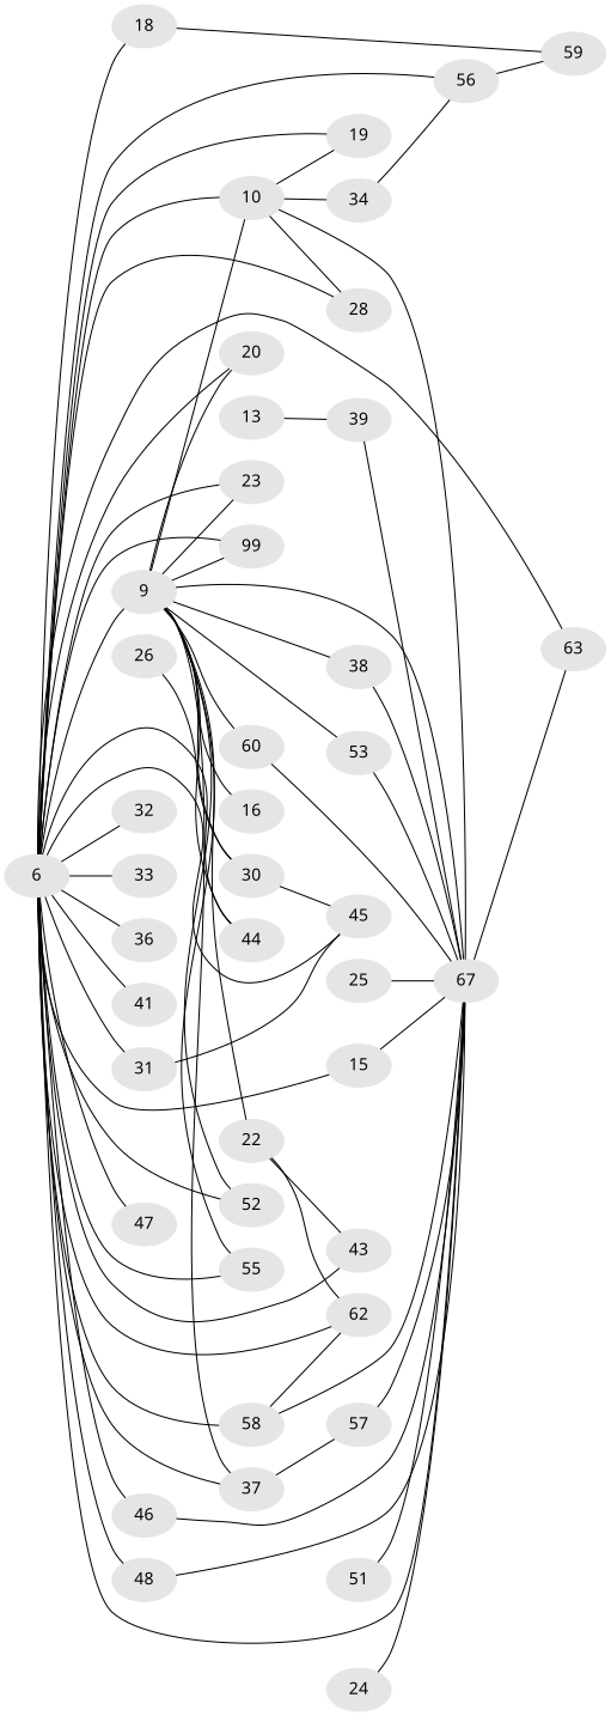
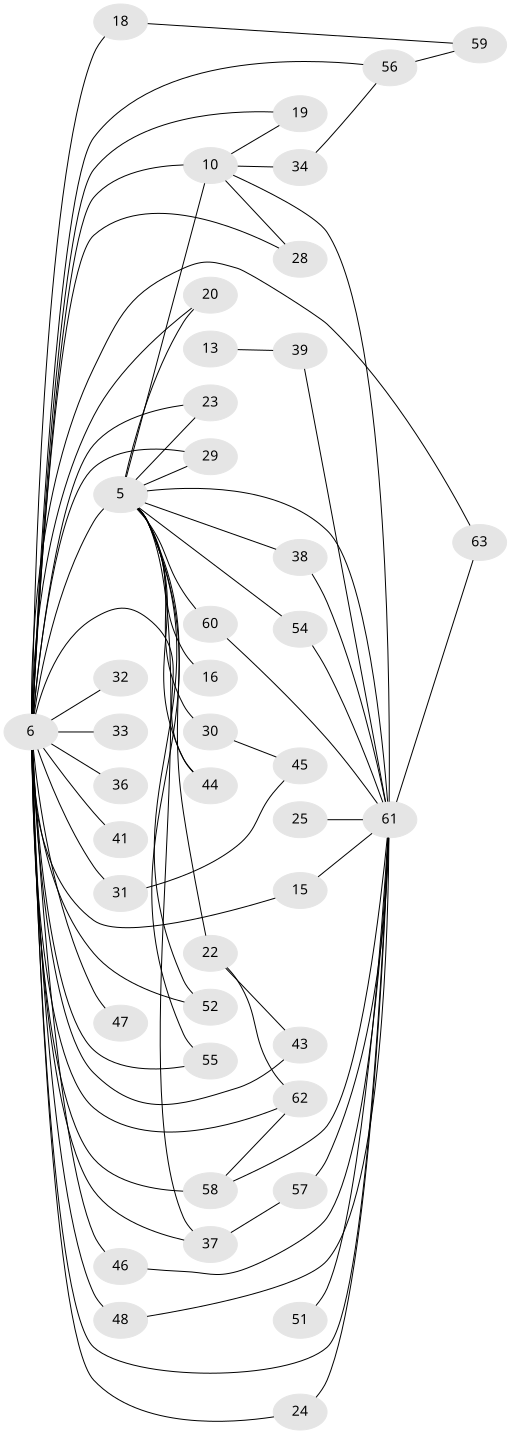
  graph {
    fontname="Noto Sans"
    rankdir=LR
    node [color=gray90 fontname="Noto Sans" style=filled]
    edge [fontname="Noto Sans"]
    6 [super="+3+1"]
-   9 [super="+8"]
+   9 [super="+8" label=5]
    10 [super="+4"]
    15
    18
    19
    20
    23
    24
    28
-   29 [label=99]
+   29
    31
    32
    33
    36
    41
    43 [super="+40"]
    44 [super="+42"]
    46 [super="+11"]
    47
    48
    52 [super="+49+35"]
    55
    56 [super="+50+17"]
    58 [super="+53"]
-   61 [super="+21+5+27" label=67]
+   61 [super="+21+5+27"]
    62 [super="+14"]
    63
    37
    16
    22
    30
    38
-   54 [label=53]
+   54
    60
    34
    59
-   26
    45
    57
    13
    39
    25
    51
    6 -- 9 [weight=9]
    6 -- 10 [weight=6]
    6 -- 15
    6 -- 18 [weight=2]
    6 -- 19
    6 -- 20
    6 -- 23
-   6 -- 45
+   6 -- 24
    6 -- 28
    6 -- 29
    6 -- 31
    6 -- 32 [weight=2]
    6 -- 33 [weight=2]
    6 -- 36 [weight=2]
    6 -- 41 [weight=2]
    6 -- 43 [weight=2]
    6 -- 44
    6 -- 46 [weight=2]
    6 -- 47 [weight=2]
    6 -- 48
    6 -- 52 [weight=3]
    6 -- 55
    6 -- 56 [weight=3]
    6 -- 58
    6 -- 61 [weight=8]
    6 -- 62 [weight=2]
    6 -- 63
    6 -- 37 [weight=2]
    9 -- 10 [weight=6]
    9 -- 20
    9 -- 23
    9 -- 29
    9 -- 44 [weight=2]
    9 -- 52
    9 -- 55
    9 -- 61 [weight=7]
    9 -- 37 [weight=2]
    9 -- 16 [weight=2]
    9 -- 22
    9 -- 30
    9 -- 38
    9 -- 54
    9 -- 60
    10 -- 19
    10 -- 28
    10 -- 61 [weight=5]
    10 -- 34
    15 -- 61
    18 -- 59
    24 -- 61
    31 -- 45
    46 -- 61
    48 -- 61
    56 -- 59
    58 -- 61
    58 -- 62
    61 -- 63
    37 -- 57
    22 -- 43
    22 -- 62
    30 -- 45
    38 -- 61
    54 -- 61
    60 -- 61
    34 -- 56
-   26 -- 30
    57 -- 61
    13 -- 39 [weight=2]
    39 -- 61
    25 -- 61 [weight=2]
    51 -- 61 [weight=2]
  }
